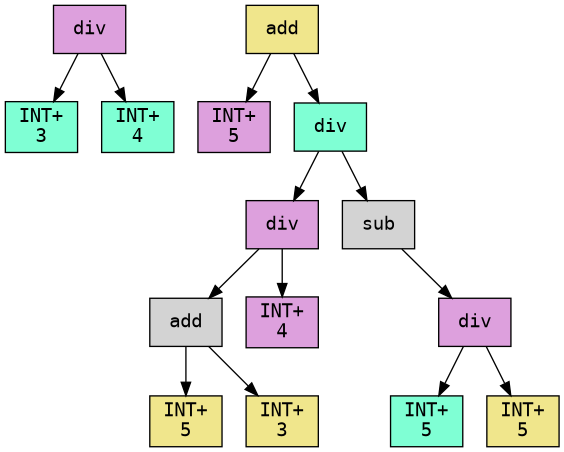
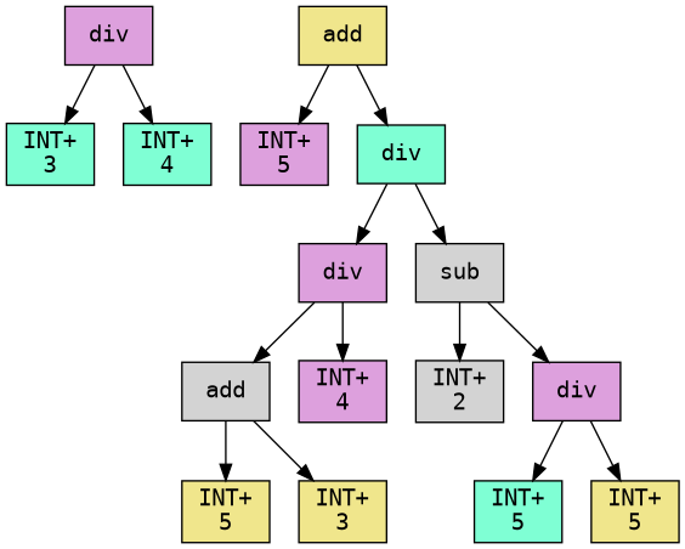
  digraph {
    fontname="DejaVu Sans Mono"
    node [fillcolor=plum fontname="DejaVu Sans Mono" shape=box style=filled]
    edge [fontname="DejaVu Sans Mono"]
    n1 [label=div]
    n2 [fillcolor=aquamarine label="INT+\n3"]
    n3 [fillcolor=aquamarine label="INT+\n4"]
    n4 [fillcolor=khaki label=add]
    n5 [label="INT+\n5"]
    n6 [fillcolor=aquamarine label=div]
    n7 [label=div]
    n8 [fillcolor=lightgrey label=sub]
    n9 [fillcolor=lightgrey label=add]
    n10 [label="INT+\n4"]
+   n11 [fillcolor=lightgrey label="INT+\n2"]
    n12 [label=div]
    n13 [fillcolor=khaki label="INT+\n5"]
    n14 [fillcolor=khaki label="INT+\n3"]
    n15 [fillcolor=aquamarine label="INT+\n5"]
    n16 [fillcolor=khaki label="INT+\n5"]
    n1 -> n2
    n1 -> n3
    n4 -> n5
    n4 -> n6
    n6 -> n7
    n6 -> n8
    n7 -> n9
    n7 -> n10
+   n8 -> n11
    n8 -> n12
    n9 -> n13
    n9 -> n14
    n12 -> n15
    n12 -> n16
  }
